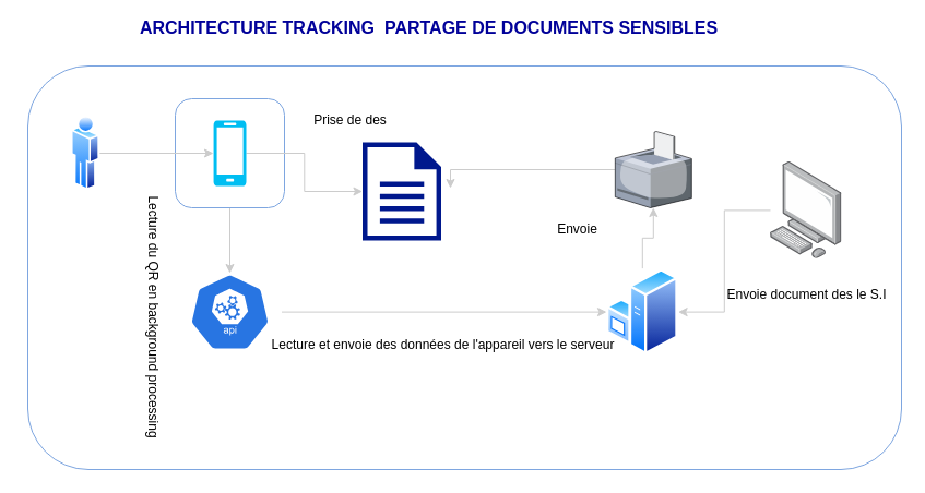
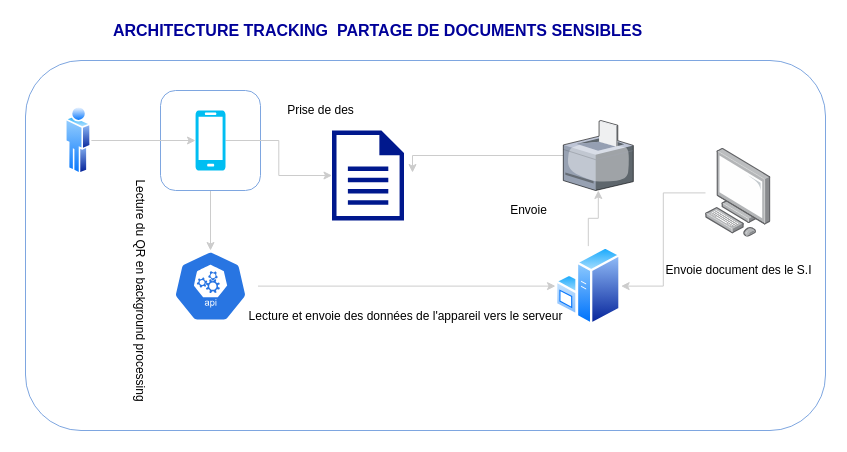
  <mxCell id="0" />
  <mxCell id="1" parent="0" />
  <mxCell id="2" value="" style="rounded=1;whiteSpace=wrap;html=1;strokeColor=#7EA6E0;" parent="1" vertex="1"><mxGeometry x="25" y="60" width="800" height="370" as="geometry" /></mxCell>
  <mxCell id="3" value="" style="edgeStyle=orthogonalEdgeStyle;rounded=0;orthogonalLoop=1;jettySize=auto;html=1;strokeColor=#CCCCCC;" parent="1" source="4" target="14" edge="1"><mxGeometry relative="1" as="geometry" /></mxCell>
  <mxCell id="4" value="" style="whiteSpace=wrap;html=1;aspect=fixed;strokeColor=#7EA6E0;rounded=1;" parent="1" vertex="1"><mxGeometry x="160" y="90" width="100" height="100" as="geometry" /></mxCell>
  <mxCell id="5" value="" style="edgeStyle=orthogonalEdgeStyle;rounded=0;orthogonalLoop=1;jettySize=auto;html=1;strokeColor=#CCCCCC;" parent="1" source="6" target="9" edge="1"><mxGeometry relative="1" as="geometry" /></mxCell>
  <mxCell id="6" value="" style="verticalLabelPosition=bottom;html=1;verticalAlign=top;align=center;strokeColor=none;fillColor=#00BEF2;shape=mxgraph.azure.mobile;pointerEvents=1;" parent="1" vertex="1"><mxGeometry x="195" y="110" width="30" height="60" as="geometry" /></mxCell>
  <mxCell id="7" style="edgeStyle=orthogonalEdgeStyle;rounded=0;orthogonalLoop=1;jettySize=auto;html=1;exitX=1;exitY=0.5;exitDx=0;exitDy=0;strokeColor=#ccc;" parent="1" source="8" target="6" edge="1"><mxGeometry relative="1" as="geometry" /></mxCell>
  <mxCell id="8" value="" style="aspect=fixed;perimeter=ellipsePerimeter;html=1;align=center;shadow=0;dashed=0;spacingTop=3;image;image=img/lib/active_directory/user.svg;" parent="1" vertex="1"><mxGeometry x="65" y="105" width="25.9" height="70" as="geometry" /></mxCell>
  <mxCell id="9" value="" style="aspect=fixed;pointerEvents=1;shadow=0;dashed=0;html=1;strokeColor=none;labelPosition=center;verticalLabelPosition=bottom;verticalAlign=top;align=center;fillColor=#00188D;shape=mxgraph.mscae.enterprise.document;rounded=1;" parent="1" vertex="1"><mxGeometry x="331.5" y="130" width="72" height="90" as="geometry" /></mxCell>
  <mxCell id="10" value="" style="shape=image;html=1;verticalAlign=top;verticalLabelPosition=bottom;labelBackgroundColor=#ffffff;imageAspect=0;aspect=fixed;image=https://cdn0.iconfinder.com/data/icons/view-1/20/qrcode-128.png;rounded=1;strokeColor=#7EA6E0;" parent="1" vertex="1"><mxGeometry x="345" y="135" width="25" height="25" as="geometry" /></mxCell>
  <mxCell id="11" value="" style="edgeStyle=orthogonalEdgeStyle;rounded=0;orthogonalLoop=1;jettySize=auto;html=1;strokeColor=#CCCCCC;" parent="1" source="12" target="16" edge="1"><mxGeometry relative="1" as="geometry" /></mxCell>
  <mxCell id="12" value="" style="aspect=fixed;perimeter=ellipsePerimeter;html=1;align=center;shadow=0;dashed=0;spacingTop=3;image;image=img/lib/active_directory/windows_server.svg;rounded=1;strokeColor=#7EA6E0;" parent="1" vertex="1"><mxGeometry x="555" y="245.61" width="65.6" height="80" as="geometry" /></mxCell>
  <mxCell id="13" value="" style="edgeStyle=orthogonalEdgeStyle;rounded=0;orthogonalLoop=1;jettySize=auto;html=1;strokeColor=#CCCCCC;" parent="1" source="14" target="12" edge="1"><mxGeometry relative="1" as="geometry" /></mxCell>
  <mxCell id="14" value="" style="html=1;dashed=0;whitespace=wrap;fillColor=#2875E2;strokeColor=#ffffff;points=[[0.005,0.63,0],[0.1,0.2,0],[0.9,0.2,0],[0.5,0,0],[0.995,0.63,0],[0.72,0.99,0],[0.5,1,0],[0.28,0.99,0]];shape=mxgraph.kubernetes.icon;prIcon=api;rounded=1;" parent="1" vertex="1"><mxGeometry x="162.5" y="250" width="95" height="71.22" as="geometry" /></mxCell>
  <mxCell id="15" style="edgeStyle=orthogonalEdgeStyle;rounded=0;orthogonalLoop=1;jettySize=auto;html=1;entryX=1.118;entryY=0.467;entryDx=0;entryDy=0;entryPerimeter=0;strokeColor=#CCCCCC;" parent="1" source="16" target="9" edge="1"><mxGeometry relative="1" as="geometry"><Array as="points"><mxPoint x="412" y="155" /></Array></mxGeometry></mxCell>
  <mxCell id="16" value="" style="verticalLabelPosition=bottom;aspect=fixed;html=1;verticalAlign=top;strokeColor=none;align=center;outlineConnect=0;shape=mxgraph.citrix.printer;rounded=1;" parent="1" vertex="1"><mxGeometry x="562.8" y="120" width="70" height="70" as="geometry" /></mxCell>
  <mxCell id="17" style="edgeStyle=orthogonalEdgeStyle;rounded=0;orthogonalLoop=1;jettySize=auto;html=1;entryX=1;entryY=0.5;entryDx=0;entryDy=0;strokeColor=#CCCCCC;" parent="1" source="18" target="12" edge="1"><mxGeometry relative="1" as="geometry" /></mxCell>
  <mxCell id="18" value="" style="points=[];aspect=fixed;html=1;align=center;shadow=0;dashed=0;image;image=img/lib/allied_telesis/computer_and_terminals/Personal_Computer.svg;rounded=1;strokeColor=#7EA6E0;" parent="1" vertex="1"><mxGeometry x="705" y="147.89" width="65.6" height="88.91" as="geometry" /></mxCell>
  <mxCell id="19" value="" style="shape=image;html=1;verticalAlign=top;verticalLabelPosition=bottom;labelBackgroundColor=#ffffff;imageAspect=0;aspect=fixed;image=https://cdn4.iconfinder.com/data/icons/logos-and-brands/512/381_Word_logo-128.png;rounded=1;strokeColor=#7EA6E0;" parent="1" vertex="1"><mxGeometry x="727.8" y="170" width="30" height="30" as="geometry" /></mxCell>
  <mxCell id="20" value="Prise de des&lt;br&gt;" style="text;html=1;resizable=0;autosize=1;align=center;verticalAlign=middle;points=[];fillColor=none;strokeColor=none;rounded=0;" parent="1" vertex="1"><mxGeometry x="275" y="100" width="90" height="20" as="geometry" /></mxCell>
  <mxCell id="21" value="Lecture du QR en background processing" style="text;html=1;resizable=0;autosize=1;align=center;verticalAlign=middle;points=[];fillColor=none;strokeColor=none;rounded=0;rotation=90;" parent="1" vertex="1"><mxGeometry x="20" y="280" width="240" height="20" as="geometry" /></mxCell>
  <mxCell id="22" value="Lecture et envoie des données de l'appareil vers le serveur&lt;br&gt;" style="text;html=1;resizable=0;autosize=1;align=center;verticalAlign=middle;points=[];fillColor=none;strokeColor=none;rounded=0;" parent="1" vertex="1"><mxGeometry x="235" y="305.61" width="340" height="20" as="geometry" /></mxCell>
  <mxCell id="23" value="Envoie document des le S.I" style="text;html=1;resizable=0;autosize=1;align=center;verticalAlign=middle;points=[];fillColor=none;strokeColor=none;rounded=0;" parent="1" vertex="1"><mxGeometry x="657.8" y="260" width="160" height="20" as="geometry" /></mxCell>
  <mxCell id="24" value="Envoie" style="text;html=1;resizable=0;autosize=1;align=center;verticalAlign=middle;points=[];fillColor=none;strokeColor=none;rounded=0;" parent="1" vertex="1"><mxGeometry x="492.8" y="200" width="70" height="20" as="geometry" /></mxCell>
- <mxCell id="25" value="ARCHITECTURE TRACKING&amp;nbsp; PARTAGE DE DOCUMENTS SENSIBLES" style="text;html=1;resizable=0;autosize=1;align=center;verticalAlign=middle;points=[];fillColor=none;strokeColor=none;rounded=0;fontSize=16;fontStyle=1;fontColor=#000099;" parent="1" vertex="1"><mxGeometry x="121.5" y="15" width="540" height="20" as="geometry" /></mxCell>
+ <mxCell id="25" value="ARCHITECTURE TRACKING&amp;nbsp; PARTAGE DE DOCUMENTS SENSIBLES" style="text;html=1;resizable=0;autosize=1;align=center;verticalAlign=middle;points=[];fillColor=none;strokeColor=none;rounded=0;fontSize=16;fontStyle=1;fontColor=#000099;" parent="1" vertex="1"><mxGeometry x="106.5" y="20" width="540" height="20" as="geometry" /></mxCell>
